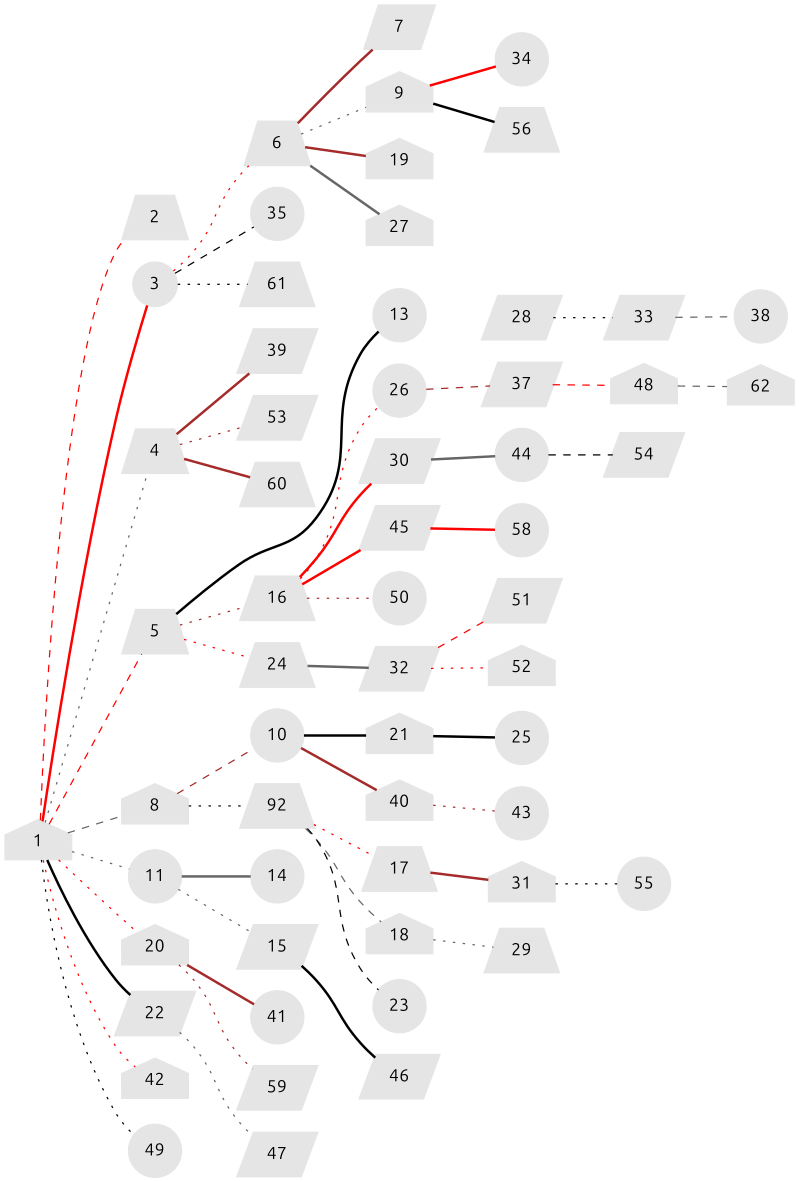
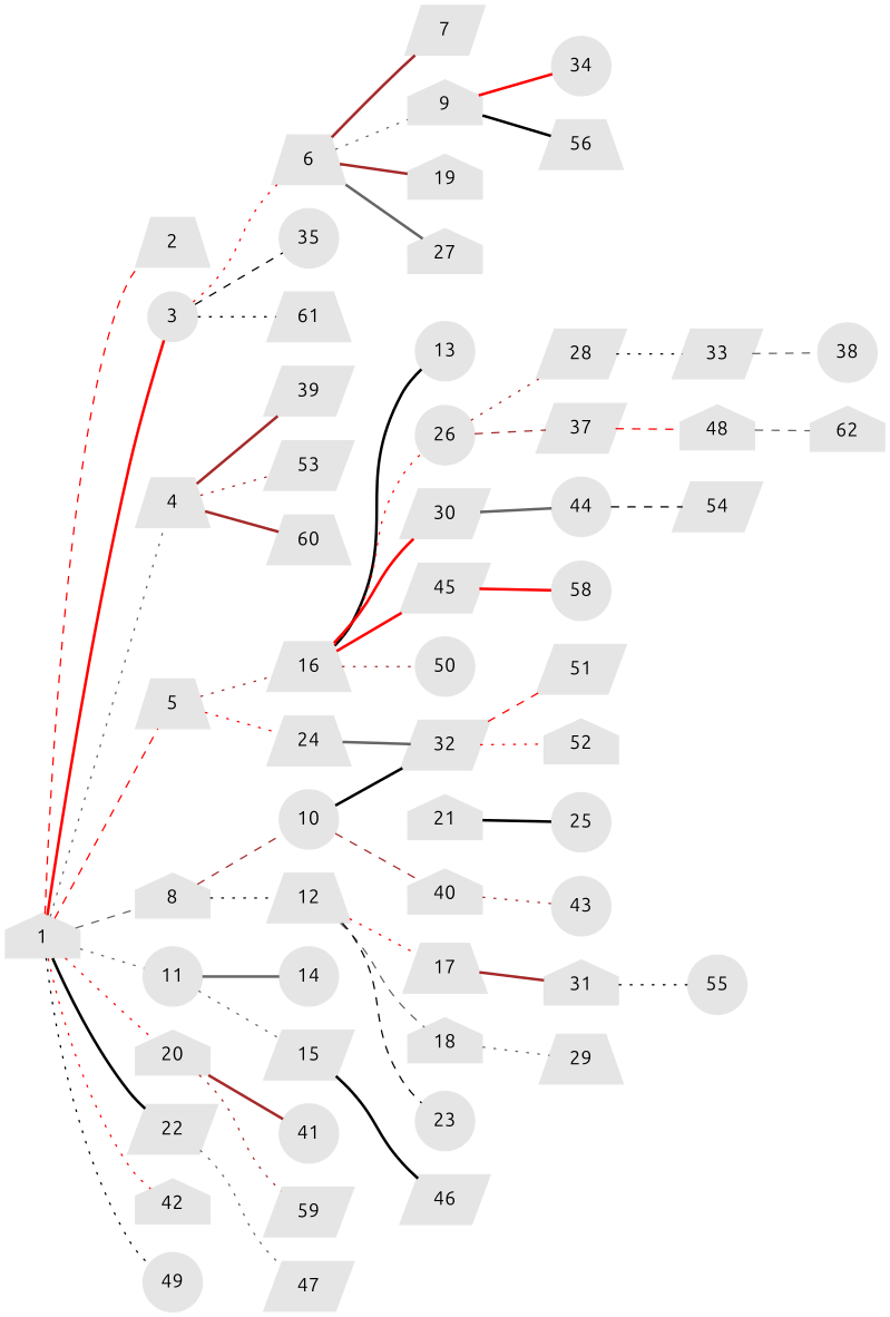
  graph {
    fontname=Ubuntu
    rankdir=LR
    node [color=gray90 fontname=Ubuntu shape=circle style=filled]
    edge [color=red fontname=Ubuntu style=dotted]
    1 [shape=house]
    2 [shape=trapezium]
    3
    4 [shape=trapezium]
    5 [shape=trapezium]
    8 [shape=house]
    11
    20 [shape=house]
    22 [shape=parallelogram]
    42 [shape=house]
    49
    6 [shape=trapezium]
    35
    61 [shape=trapezium]
    39 [shape=parallelogram]
    53 [shape=parallelogram]
    60 [shape=trapezium]
    13
    16 [shape=trapezium]
    24 [shape=trapezium]
    10
-   12 [shape=trapezium label=92]
+   12 [shape=trapezium]
    14
    15 [shape=parallelogram]
    41
    59 [shape=parallelogram]
    47 [shape=parallelogram]
    7 [shape=parallelogram]
    9 [shape=house]
    19 [shape=house]
    27 [shape=house]
    26
    30 [shape=parallelogram]
    45 [shape=parallelogram]
    50
    32 [shape=parallelogram]
    34
    56 [shape=trapezium]
    21 [shape=house]
    40 [shape=house]
    17 [shape=trapezium]
    18 [shape=house]
    23
    25
    43
    46 [shape=parallelogram]
    31 [shape=house]
    29 [shape=trapezium]
    28 [shape=parallelogram]
    37 [shape=parallelogram]
    44
    58
    55
    51 [shape=parallelogram]
    52 [shape=house]
    33 [shape=parallelogram]
    48 [shape=house]
    38
    54 [shape=parallelogram]
    62 [shape=house]
    1 -- 2 [style=dashed]
    1 -- 3 [style=bold]
    1 -- 4 [color=gray40]
    1 -- 5 [style=dashed]
    1 -- 8 [color=gray40 style=dashed]
    1 -- 11 [color=gray40]
    1 -- 20
    1 -- 22 [color=black style=bold]
    1 -- 42
    1 -- 49 [color=black]
    3 -- 6
    3 -- 35 [color=black style=dashed]
    3 -- 61 [color=black]
    4 -- 39 [color=brown style=bold]
    4 -- 53 [color=brown]
    4 -- 60 [color=brown style=bold]
-   5 -- 13 [color=black style=bold]
+   16 -- 13 [color=black style=bold]
    5 -- 16 [color=brown]
    5 -- 24
    8 -- 10 [color=brown style=dashed]
    8 -- 12 [color=black]
    11 -- 14 [color=gray40 style=bold]
    11 -- 15 [color=gray40]
    20 -- 41 [color=brown style=bold]
    20 -- 59 [color=brown]
    22 -- 47 [color=gray40]
    6 -- 7 [color=brown style=bold]
    6 -- 9 [color=gray40]
    6 -- 19 [color=brown style=bold]
    6 -- 27 [color=gray40 style=bold]
    16 -- 26
    16 -- 30 [style=bold]
    16 -- 45 [style=bold]
    16 -- 50 [color=brown]
    24 -- 32 [color=gray40 style=bold]
-   10 -- 21 [color=black style=bold]
-   10 -- 40 [color=brown style=bold]
+   10 -- 32 [color=black style=bold]
+   10 -- 40 [color=brown style=dashed]
    12 -- 17
    12 -- 18 [color=gray40 style=dashed]
    12 -- 23 [color=black style=dashed]
    15 -- 46 [color=black style=bold]
    9 -- 34 [style=bold]
    9 -- 56 [color=black style=bold]
+   26 -- 28 [color=brown]
    26 -- 37 [color=brown style=dashed]
    30 -- 44 [color=gray40 style=bold]
    45 -- 58 [style=bold]
    32 -- 51 [style=dashed]
    32 -- 52
    21 -- 25 [color=black style=bold]
    40 -- 43 [color=brown]
    17 -- 31 [color=brown style=bold]
    18 -- 29 [color=gray40]
    31 -- 55 [color=black]
    28 -- 33 [color=black]
    37 -- 48 [style=dashed]
    44 -- 54 [color=black style=dashed]
    33 -- 38 [color=gray40 style=dashed]
    48 -- 62 [color=gray40 style=dashed]
  }
